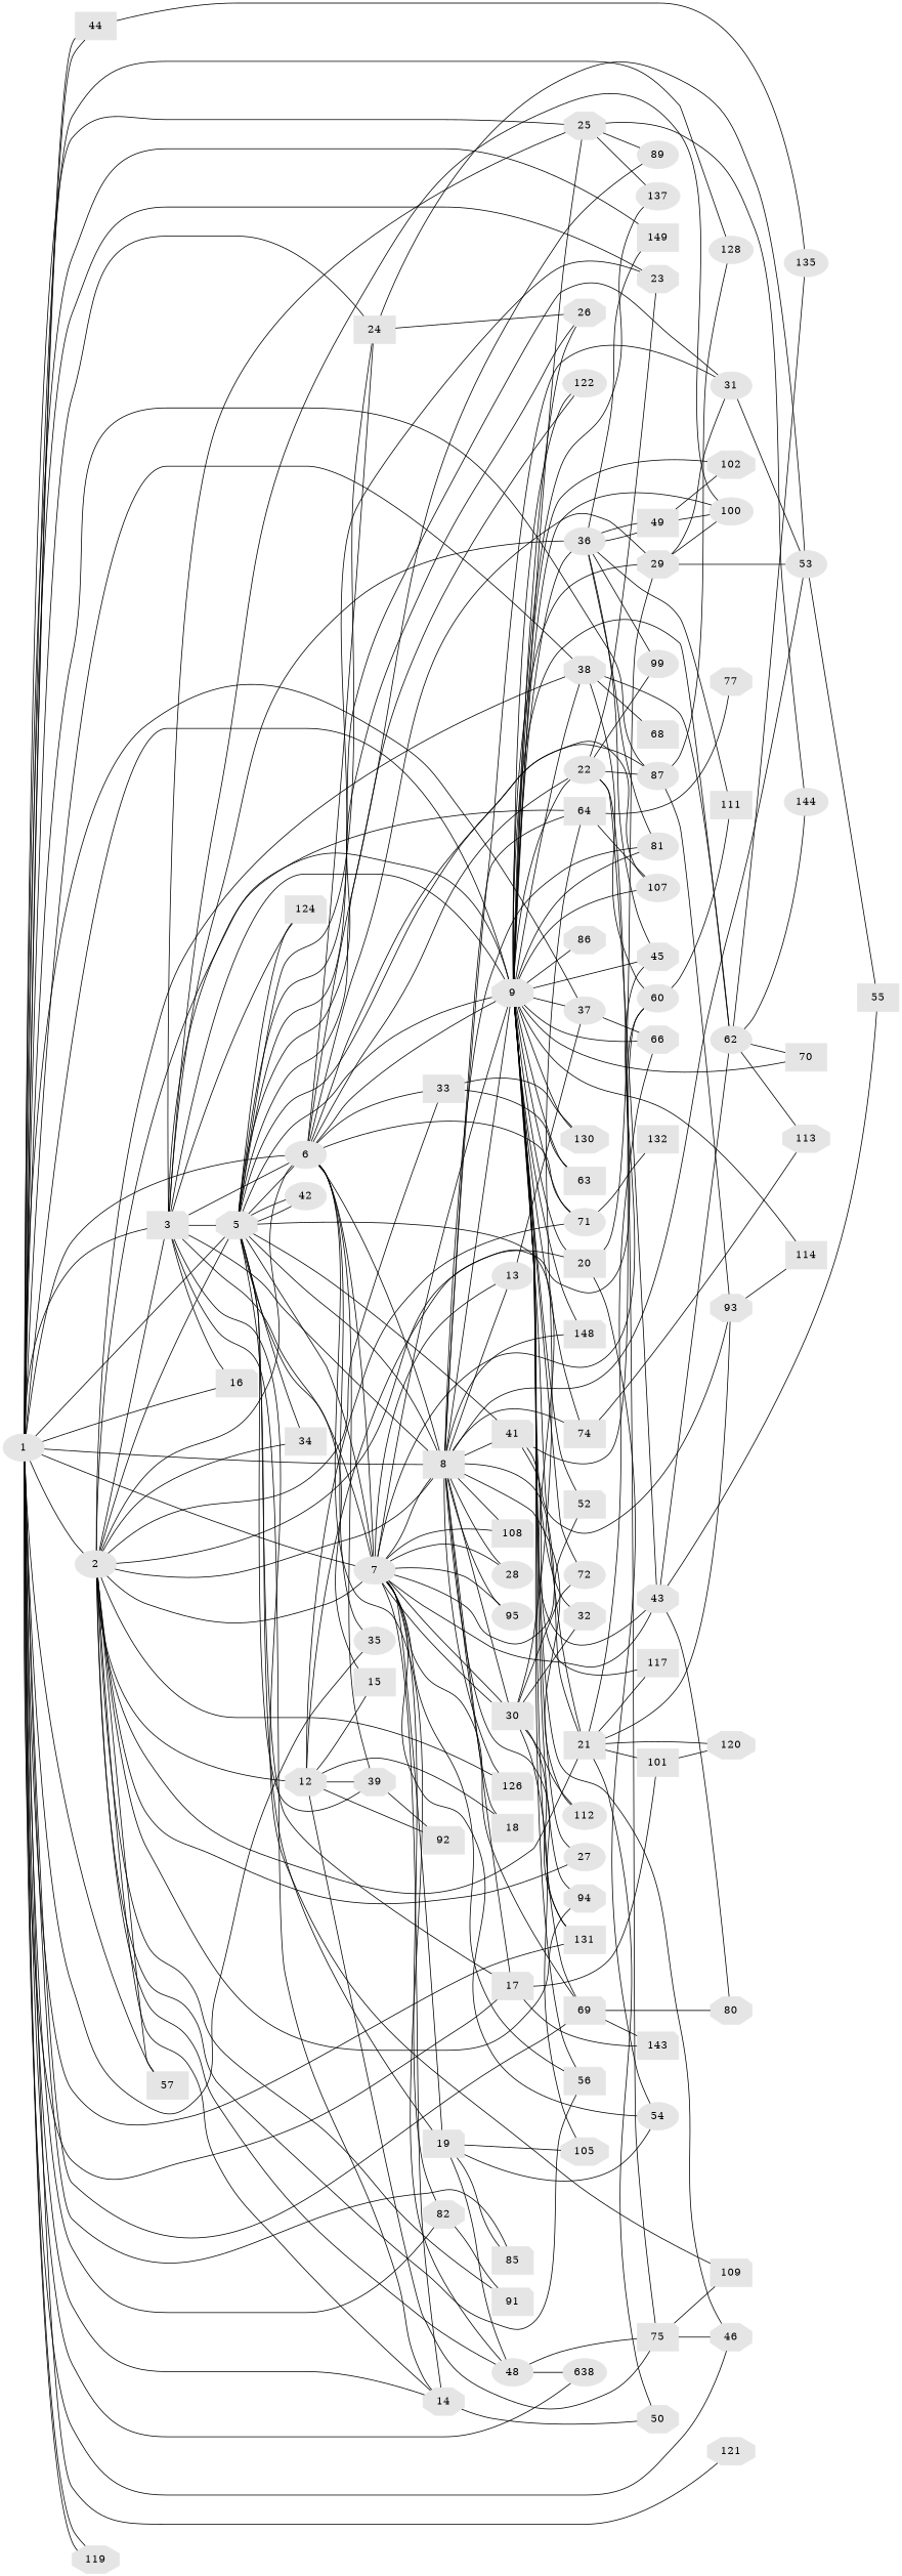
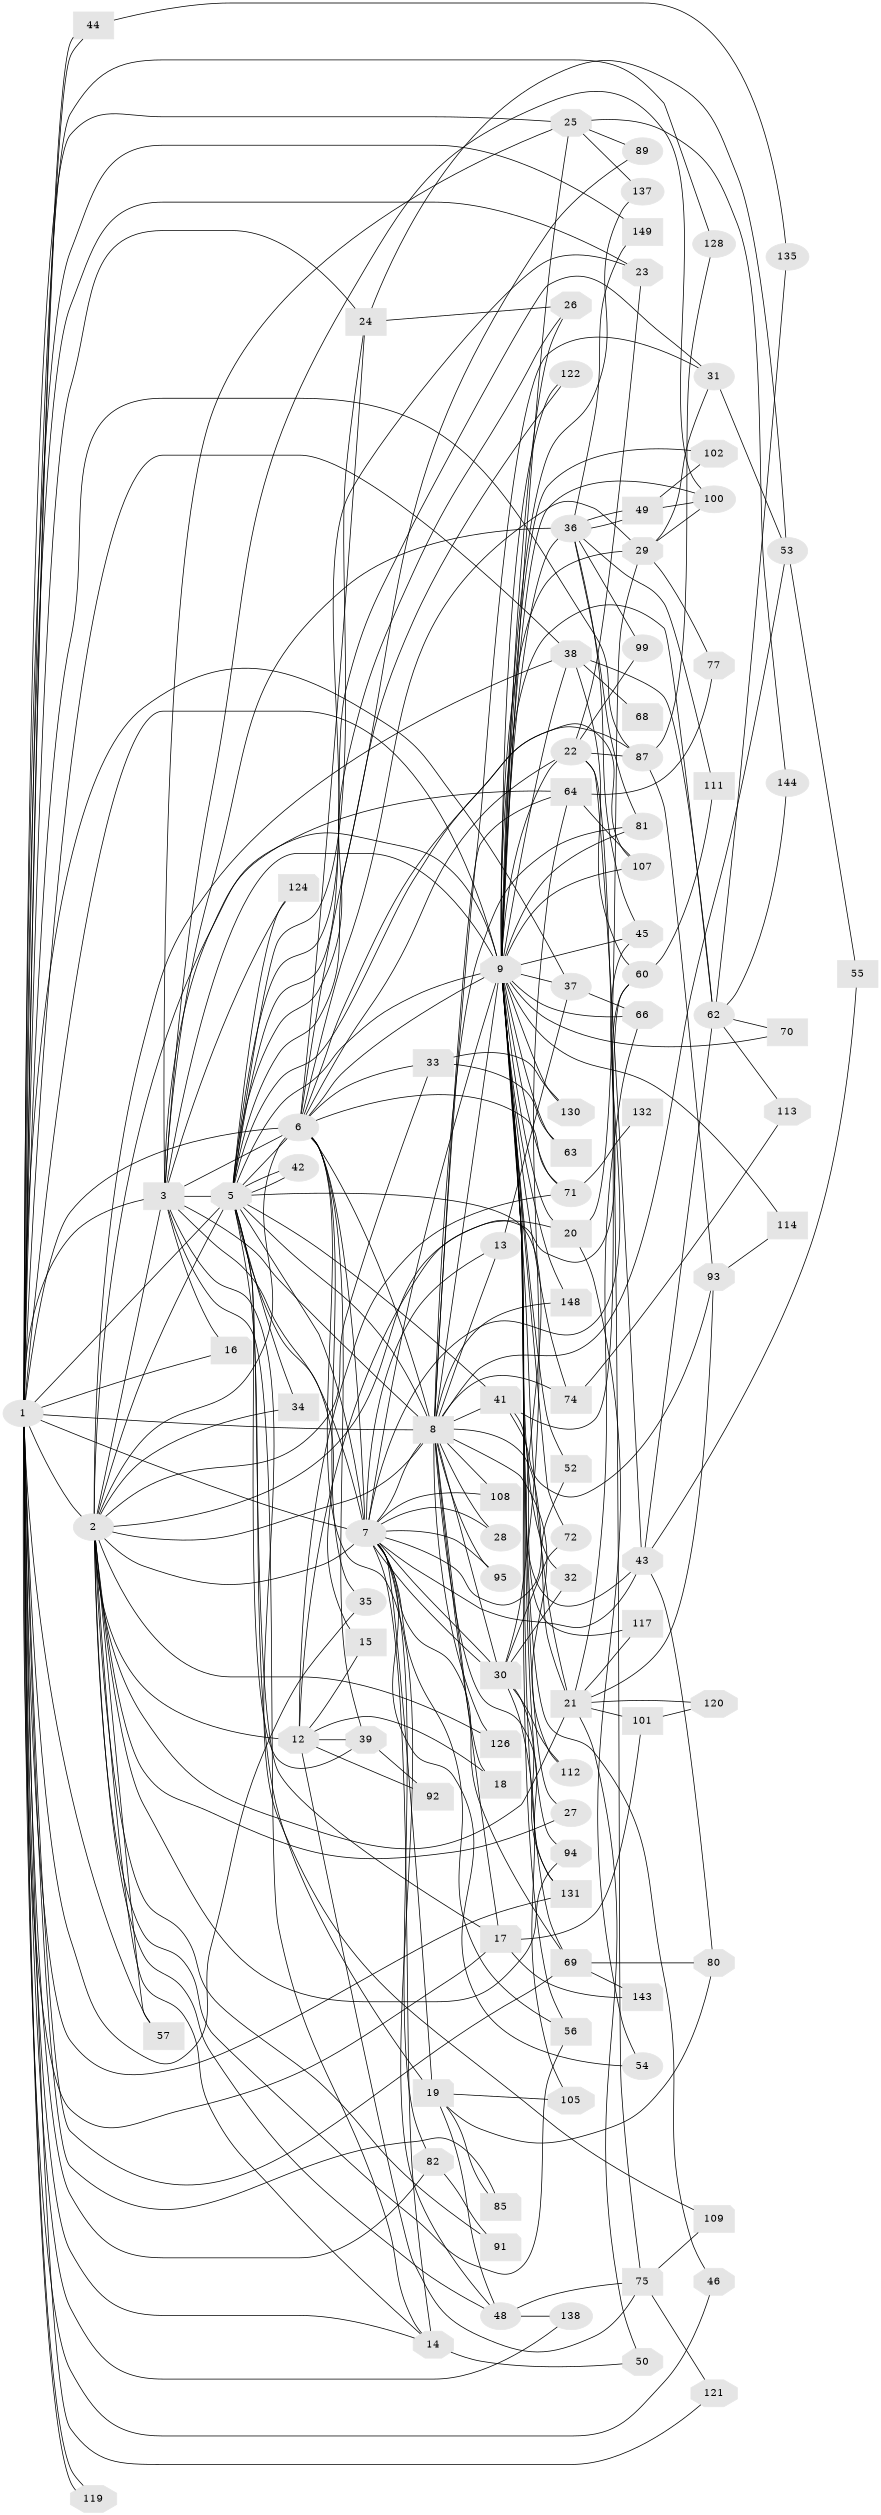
  graph {
    rankdir=LR
    node [color=gray90 shape=ellipse style=filled]
    1 [super="+40"]
    2 [super="+4"]
    3 [shape=note super="+110"]
    5 [shape=octagon super="+83"]
    6 [super="+11"]
    7 [super="+97"]
    8 [shape=box super="+146"]
    9 [shape=octagon super="+10"]
    14 [shape=octagon super="+125"]
    16 [shape=note]
    17 [shape=note]
    23 [shape=octagon super="+51"]
    24 [shape=box super="+142"]
    25 [shape=octagon super="+58"]
    35
    37 [super="+79"]
    38 [shape=octagon super="+106"]
    44 [shape=box]
    46 [shape=octagon]
    57 [shape=box]
    69 [shape=note super="+78"]
    82 [shape=octagon]
    85 [shape=note]
    87 [super="+127"]
    119 [shape=octagon]
    121 [shape=octagon]
    128
    131 [shape=box super="+145"]
-   138 [label=638]
+   138
    149 [shape=box]
    12 [shape=octagon super="+147"]
    21 [shape=note super="+61"]
    27
    33 [shape=note]
    34 [shape=box]
    48 [super="+76"]
    56 [shape=note super="+139"]
    60 [super="+134"]
    91 [shape=note]
    94 [shape=octagon]
    126 [shape=note]
    36 [super="+67"]
    64 [shape=box super="+118"]
    100 [super="+140"]
    109 [shape=note]
    124 [shape=note]
    15 [shape=box]
    19 [shape=note super="+59"]
    26 [shape=octagon]
    31 [super="+47"]
    39 [shape=octagon]
    41 [shape=note super="+73"]
    42
    43 [shape=octagon super="+115"]
    107 [super="+141"]
    122
    71 [super="+88"]
    22
    29 [shape=octagon super="+65"]
    89 [super="+98"]
    13 [super="+103"]
    28
    30 [shape=note super="+84"]
    45 [shape=octagon]
    52 [shape=note]
    54
    95
    108 [shape=note]
    18 [shape=box]
    53 [super="+96"]
    74 [shape=box]
    81 [super="+129"]
    112
    148 [shape=note]
    20 [shape=box]
    32 [shape=octagon]
    62 [super="+90"]
    63 [shape=box super="+123"]
    66 [shape=octagon]
    70 [shape=box]
    72
-   86 [shape=octagon]
    102 [shape=octagon]
    114 [shape=box]
    130 [shape=octagon]
    137
    50 [shape=octagon]
    101 [shape=box]
    143 [shape=note]
    144
    68 [shape=note]
    135
    80 [shape=octagon super="+136"]
    93 [shape=octagon super="+133"]
    75 [shape=note super="+104"]
    92 [shape=note]
    117 [shape=box]
    120 [shape=octagon]
    111 [shape=box]
    132 [shape=box]
    99
    49 [shape=box super="+116"]
    77 [shape=octagon]
    105 [shape=octagon]
    55 [shape=box]
    113 [shape=octagon]
    1 -- 2 [weight=2]
    1 -- 3
    1 -- 5
    1 -- 6
    1 -- 7
    1 -- 8 [weight=2]
    1 -- 9 [weight=2]
    1 -- 14
    1 -- 16
    1 -- 17
    1 -- 23
    1 -- 24
    1 -- 25
    1 -- 35
    1 -- 37
    1 -- 38
    1 -- 44
    1 -- 44
    1 -- 46
    1 -- 57
    1 -- 69
    1 -- 82
    1 -- 85
    1 -- 87
    1 -- 119
    1 -- 119
    1 -- 121
    1 -- 128
    1 -- 131
    1 -- 138
    1 -- 149
    2 -- 3 [weight=2]
    2 -- 5 [weight=2]
    2 -- 6 [weight=3]
    2 -- 7 [weight=2]
    2 -- 8 [weight=2]
    2 -- 9 [weight=4]
    2 -- 14
    2 -- 38
    2 -- 57
    2 -- 12
    2 -- 21
    2 -- 27
    2 -- 33
    2 -- 34
    2 -- 48
    2 -- 56
    2 -- 60
    2 -- 91
    2 -- 94
    2 -- 126
    3 -- 5
    3 -- 6
    3 -- 7
    3 -- 8
    3 -- 9 [weight=2]
    3 -- 14
    3 -- 16
    3 -- 25
    3 -- 36
    3 -- 64
    3 -- 100
    3 -- 109
    3 -- 124
    5 -- 6
    5 -- 7
    5 -- 8
    5 -- 9 [weight=2]
    5 -- 17
    5 -- 23
    5 -- 24
    5 -- 34
    5 -- 124
    5 -- 15
    5 -- 19 [weight=2]
    5 -- 26
    5 -- 31
    5 -- 39
    5 -- 41
    5 -- 42
    5 -- 42
    5 -- 43
    5 -- 107
    5 -- 122
    6 -- 7
    6 -- 8
    6 -- 9 [weight=2]
    6 -- 24
    6 -- 35
    6 -- 87
    6 -- 33
    6 -- 48
    6 -- 39
    6 -- 71
    6 -- 22
    6 -- 29
    6 -- 89 [weight=2]
    7 -- 8 [weight=2]
    7 -- 9 [weight=2]
    7 -- 14
    7 -- 69
    7 -- 82
    7 -- 56
    7 -- 19
    7 -- 43
    7 -- 13
    7 -- 28
    7 -- 30
    7 -- 30
    7 -- 45
    7 -- 52
    7 -- 54
    7 -- 95
    7 -- 108
    8 -- 9 [weight=2]
    8 -- 17
    8 -- 131
    8 -- 21
    8 -- 126
    8 -- 64
    8 -- 31
    8 -- 41 [weight=2]
    8 -- 13
    8 -- 28
    8 -- 30
    8 -- 95
    8 -- 108
    8 -- 18
    8 -- 53
    8 -- 74
    8 -- 81
    8 -- 112
    8 -- 148
    9 -- 25
    9 -- 37
    9 -- 38
    9 -- 46
    9 -- 69
    9 -- 21
    9 -- 27
    9 -- 56
    9 -- 94
    9 -- 36
    9 -- 100
    9 -- 26
    9 -- 107
    9 -- 122
    9 -- 71
    9 -- 22
    9 -- 29
    9 -- 45
    9 -- 52
    9 -- 74
    9 -- 81
    9 -- 148
    9 -- 20
    9 -- 32
    9 -- 62
    9 -- 63
    9 -- 66
    9 -- 70
    9 -- 72
-   9 -- 86
    9 -- 102
    9 -- 114
    9 -- 130
    9 -- 137
    14 -- 50
    17 -- 101
    17 -- 143
    24 -- 26
    24 -- 53
    25 -- 89
    25 -- 137
    25 -- 144
    37 -- 66
    38 -- 60
    38 -- 62
    38 -- 68
    44 -- 135
    69 -- 143
    69 -- 80
    82 -- 91
    87 -- 128
    87 -- 93
    12 -- 15
    12 -- 39
    12 -- 71
    12 -- 18
    12 -- 20
    12 -- 75
    12 -- 92
    21 -- 66
    21 -- 50
    21 -- 101
    21 -- 93
    21 -- 117
    21 -- 120
    33 -- 63
    33 -- 130
    48 -- 138
    48 -- 75
    60 -- 111
    36 -- 149
    36 -- 45
    36 -- 81
    36 -- 111
    36 -- 99
    36 -- 49
    36 -- 49
    64 -- 107
    64 -- 77
    19 -- 85
    19 -- 48
-   19 -- 54
+   19 -- 80
    19 -- 105
    31 -- 53
    39 -- 92
    41 -- 60
    41 -- 93
    41 -- 117
    43 -- 62
    43 -- 80
    43 -- 55
    71 -- 132
    22 -- 23
    22 -- 87
    22 -- 43
    22 -- 75
    22 -- 99
    29 -- 100
    29 -- 31
-   29 -- 53
+   29 -- 77
    13 -- 37
    30 -- 131
    30 -- 64
    30 -- 112
    30 -- 32
    30 -- 72
    30 -- 105
    53 -- 55
    74 -- 113
    20 -- 29
    20 -- 54
    62 -- 70
    62 -- 144
    62 -- 135
    62 -- 113
    101 -- 120
    93 -- 114
-   75 -- 46
+   75 -- 121
    75 -- 109
    49 -- 100
    49 -- 102
  }
